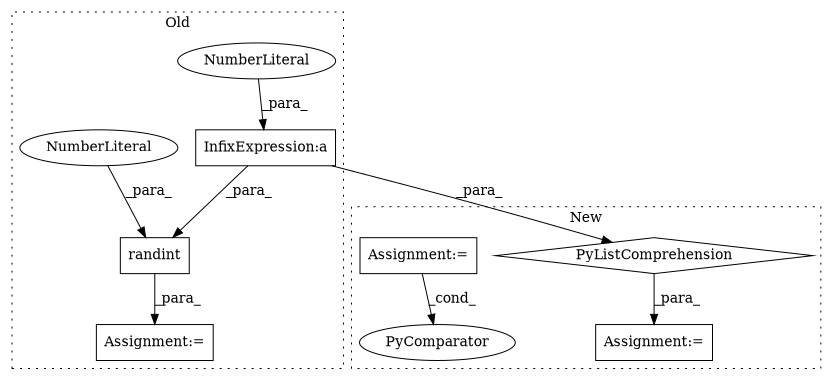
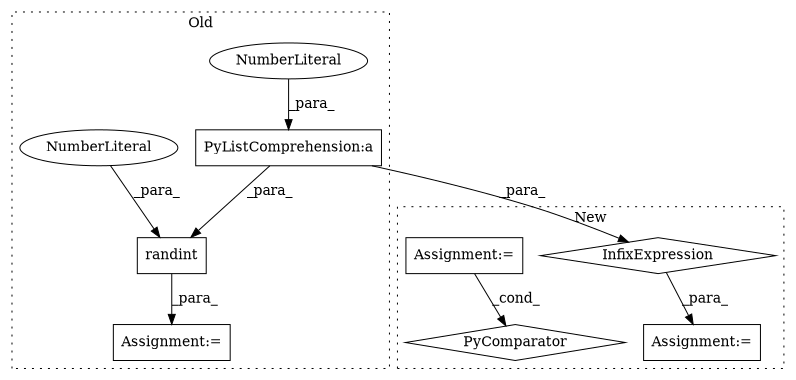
  digraph {
    node [a=7 l=1 s=11082 shape=box]
    n1 [a=32 l="8,1" label=randint s="10794,10816"]
    n2 [label="Assignment:=" s=10865]
    n3 [a=34 label=NumberLiteral s=10804 shape=ellipse]
-   n4 [a=27 l=3 label="InfixExpression:a" s=10731]
+   n4 [a=27 l=3 label="PyListComprehension:a" s=10731]
    n5 [a=34 label=NumberLiteral s=10734 shape=ellipse]
-   n6 [a=109 l=122 label=PyListComprehension s=10990 shape=diamond]
-   n7 [a=113 l=22 label=PyComparator shape=ellipse]
+   n6 [a=109 l=122 label=InfixExpression s=10990 shape=diamond]
+   n7 [a=113 l=22 label=PyComparator shape=diamond]
    n8 [l=22 label="Assignment:="]
    n9 [label="Assignment:=" s=10966]
    subgraph cluster_1 {
      label=Old
      style=dotted
      n1
      n2
      n3
      n4
      n5
    }
    subgraph cluster_2 {
      label=New
      style=dotted
      n6
      n7
      n8
      n9
    }
    n1 -> n2 [label=_para_]
    n3 -> n1 [label=_para_]
    n4 -> n1 [label=_para_]
    n4 -> n6 [label=_para_]
    n5 -> n4 [label=_para_]
    n6 -> n9 [label=_para_]
    n8 -> n7 [label=_cond_]
  }
